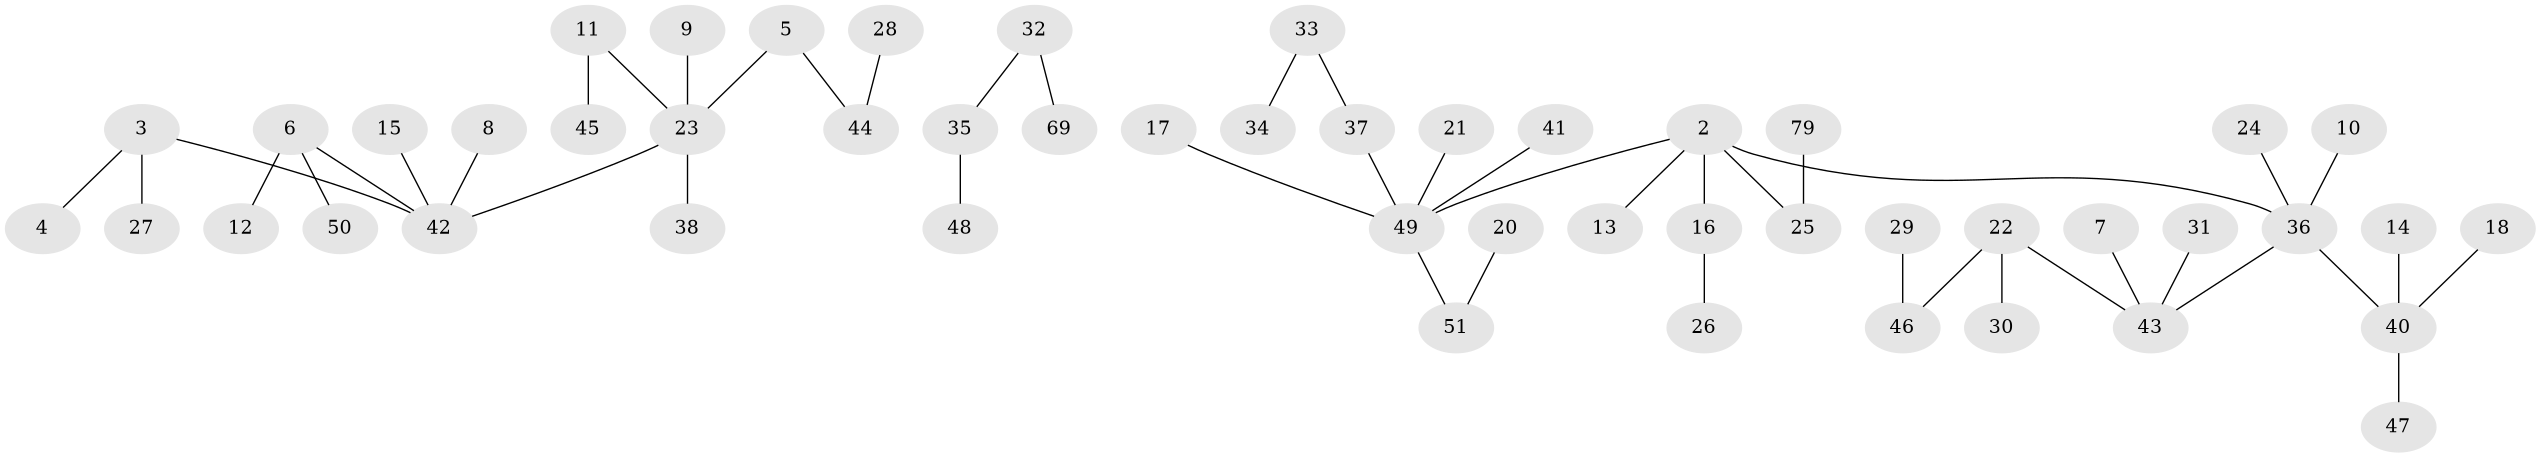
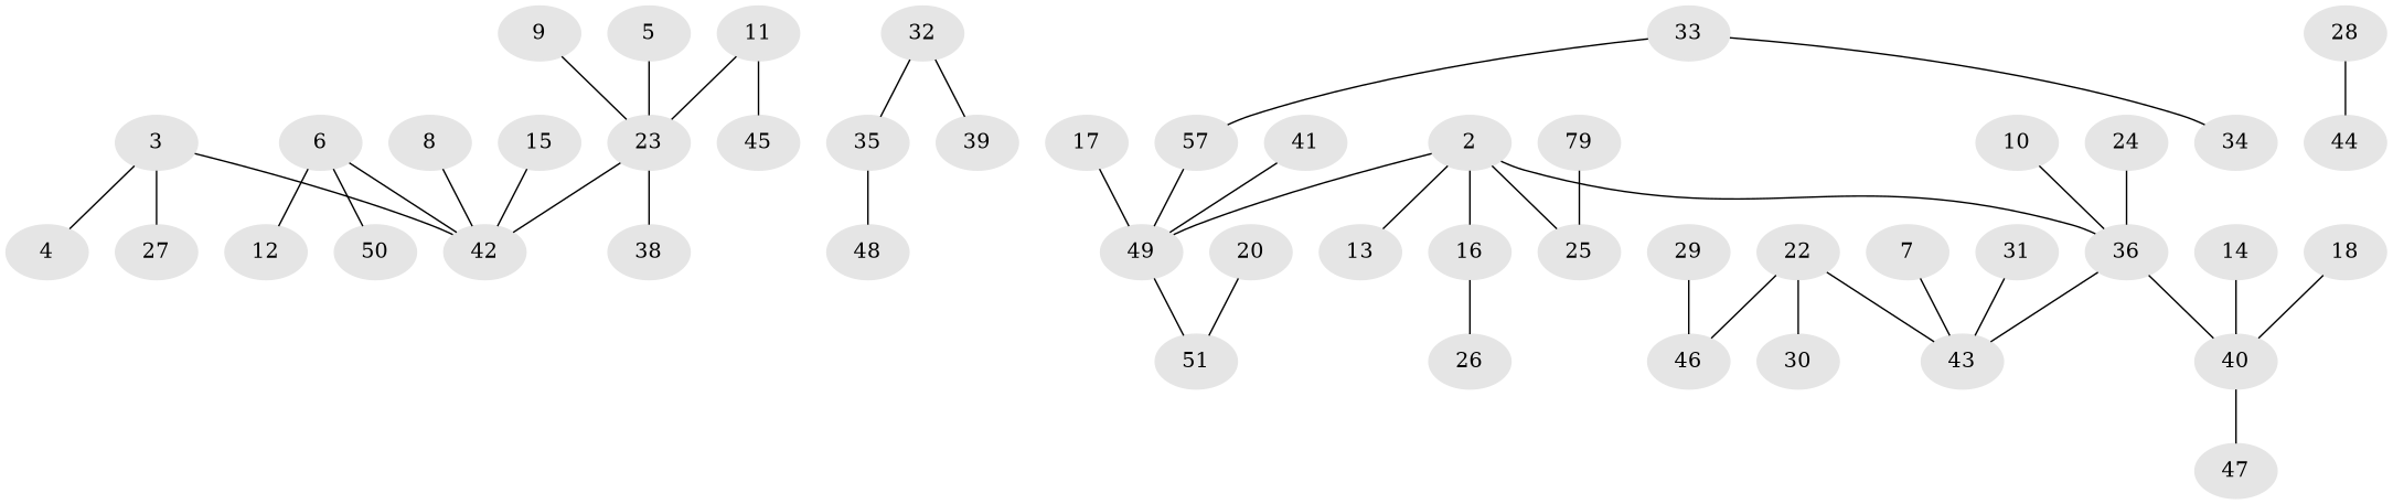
  graph {
    node [color=gray90 style=filled]
    edge [weight=1.0]
    23
    42
    38
    32
    35
-   39 [label=69]
+   39
    49
    51
    2
    13
    16
    25
    36
    26
    43
    40
    3
    4
    27
    5
    44
    6
    12
    50
    7
    8
    9
    10
    11
    45
    14
    47
    15
    17
    18
    n36 [label=79]
    20
-   21
    22
    30
    46
    24
    28
    29
    31
    48
    33
    34
-   37
+   37 [label=57]
    41
    23 -- 42
    23 -- 38
    32 -- 35
    32 -- 39
    35 -- 48
    49 -- 51
    2 -- 49
    2 -- 13
    2 -- 16
    2 -- 25
    2 -- 36
    16 -- 26
    36 -- 43
    36 -- 40
    40 -- 47
    3 -- 42
    3 -- 4
    3 -- 27
    5 -- 23
-   5 -- 44
    6 -- 42
    6 -- 12
    6 -- 50
    7 -- 43
    8 -- 42
    9 -- 23
    10 -- 36
    11 -- 23
    11 -- 45
    14 -- 40
    15 -- 42
    17 -- 49
    18 -- 40
    n36 -- 25
    20 -- 51
-   21 -- 49
    22 -- 43
    22 -- 30
    22 -- 46
    24 -- 36
    28 -- 44
    29 -- 46
    31 -- 43
    33 -- 34
    33 -- 37
    37 -- 49
    41 -- 49
  }
